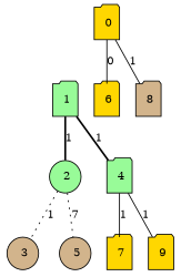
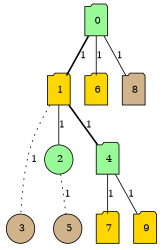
  graph {
    fixedsize="true;"
    node [color=black fillcolor=gold fontsize=12 hight=.12 shape=folder style=filled]
    edge [fontsize=12 style=solid]
-   n1 [label=" 0" width=.12]
-   n2 [fillcolor=palegreen label=" 1" width=.12]
+   n1 [fillcolor=palegreen label=" 0" width=.12]
+   n2 [label=" 1" width=.12]
    n3 [label=" 6" width=.12]
    n4 [fillcolor=tan label=" 8" width=.12]
    n5 [fillcolor=palegreen label=" 2" shape=ellipse width=.12]
    n6 [fillcolor=palegreen label=" 4" width=.12]
    n7 [fillcolor=tan label=" 3" shape=ellipse width=.12]
    n8 [fillcolor=tan label=" 5" shape=ellipse width=.12]
    n9 [label=" 7" width=.12]
    n10 [label=" 9" width=.12]
-   n1 -- n3 [label=0]
+   n1 -- n2 [label=1 style=bold]
+   n1 -- n3 [label=1]
    n1 -- n4 [label=1]
-   n2 -- n5 [label=1 style=bold]
+   n2 -- n5 [label=1]
    n2 -- n6 [label=1 style=bold]
-   n5 -- n7 [label=1 style=dotted]
-   n5 -- n8 [label=7 style=dotted]
+   n2 -- n7 [label=1 style=dotted]
+   n5 -- n8 [label=1 style=dotted]
    n6 -- n9 [label=1]
    n6 -- n10 [label=1]
  }
